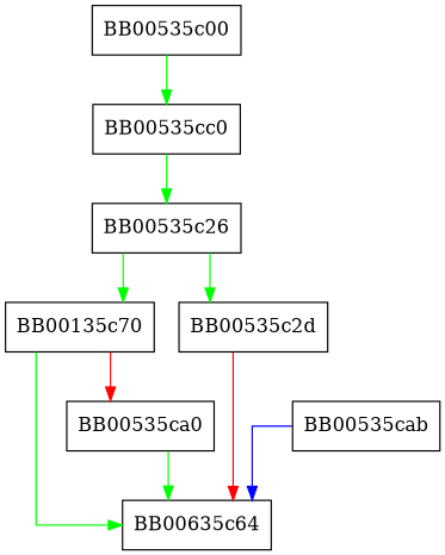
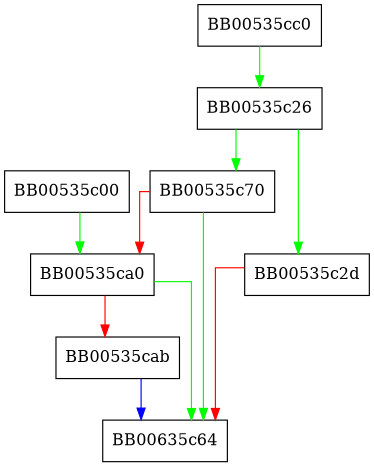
  digraph {
    splines=ortho
    node [shape=box]
    edge [color=green]
    BB00535c00
    BB00535cc0
    BB00535c26
-   BB00535c70 [label=BB00135c70]
+   BB00535c70
    BB00535c2d
    n6 [label=BB00635c64]
    BB00535ca0
    BB00535cab
-   BB00535c00 -> BB00535cc0
+   BB00535c00 -> BB00535ca0
    BB00535cc0 -> BB00535c26
    BB00535c26 -> BB00535c70
    BB00535c26 -> BB00535c2d
    BB00535c70 -> n6
    BB00535c70 -> BB00535ca0 [color=red]
    BB00535c2d -> n6 [color=red]
    BB00535ca0 -> n6
+   BB00535ca0 -> BB00535cab [color=red]
    BB00535cab -> n6 [color=blue]
  }
